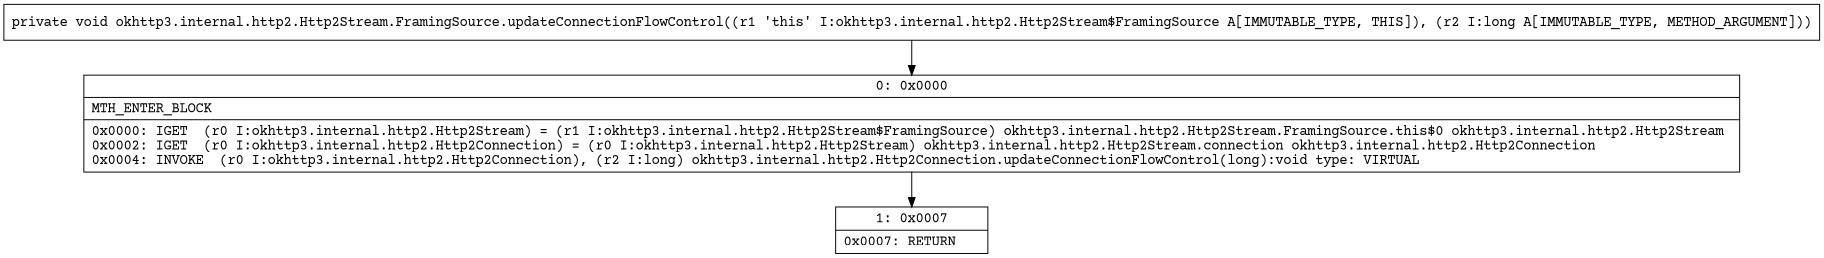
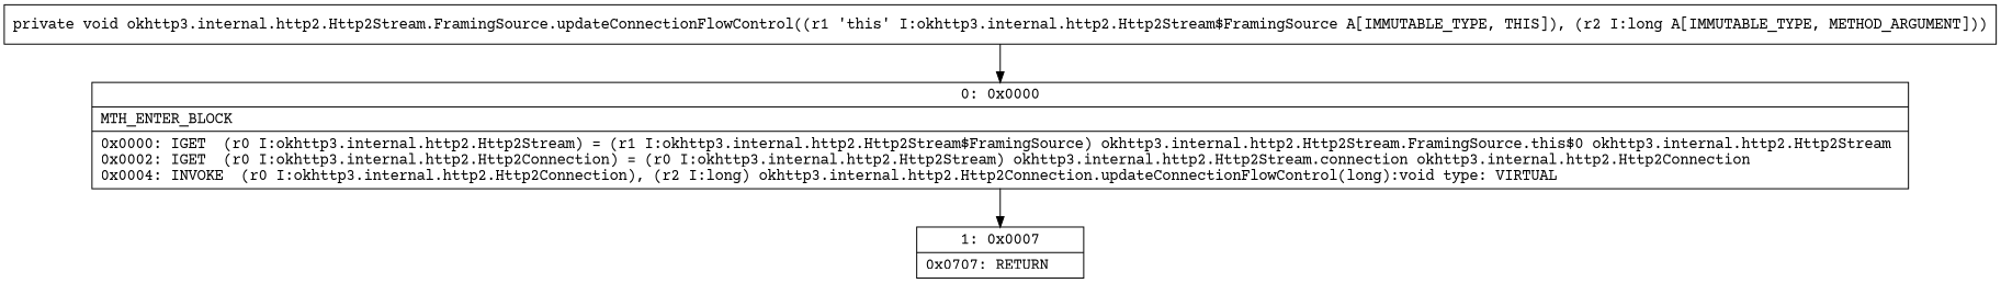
  digraph {
    fontname="Courier Prime"
    node [shape=record fontname="Courier Prime"]
    edge [fontname="Courier Prime"]
    n1 [label="{0\:\ 0x0000|MTH_ENTER_BLOCK\l|0x0000: IGET  (r0 I:okhttp3.internal.http2.Http2Stream) = (r1 I:okhttp3.internal.http2.Http2Stream$FramingSource) okhttp3.internal.http2.Http2Stream.FramingSource.this$0 okhttp3.internal.http2.Http2Stream \l0x0002: IGET  (r0 I:okhttp3.internal.http2.Http2Connection) = (r0 I:okhttp3.internal.http2.Http2Stream) okhttp3.internal.http2.Http2Stream.connection okhttp3.internal.http2.Http2Connection \l0x0004: INVOKE  (r0 I:okhttp3.internal.http2.Http2Connection), (r2 I:long) okhttp3.internal.http2.Http2Connection.updateConnectionFlowControl(long):void type: VIRTUAL \l}"]
-   n2 [label="{1\:\ 0x0007|0x0007: RETURN   \l}"]
+   n2 [label="{1\:\ 0x0007|0x0707: RETURN   \l}"]
    n3 [label="{private void okhttp3.internal.http2.Http2Stream.FramingSource.updateConnectionFlowControl((r1 'this' I:okhttp3.internal.http2.Http2Stream$FramingSource A[IMMUTABLE_TYPE, THIS]), (r2 I:long A[IMMUTABLE_TYPE, METHOD_ARGUMENT])) }"]
    n1 -> n2
    n3 -> n1
  }
